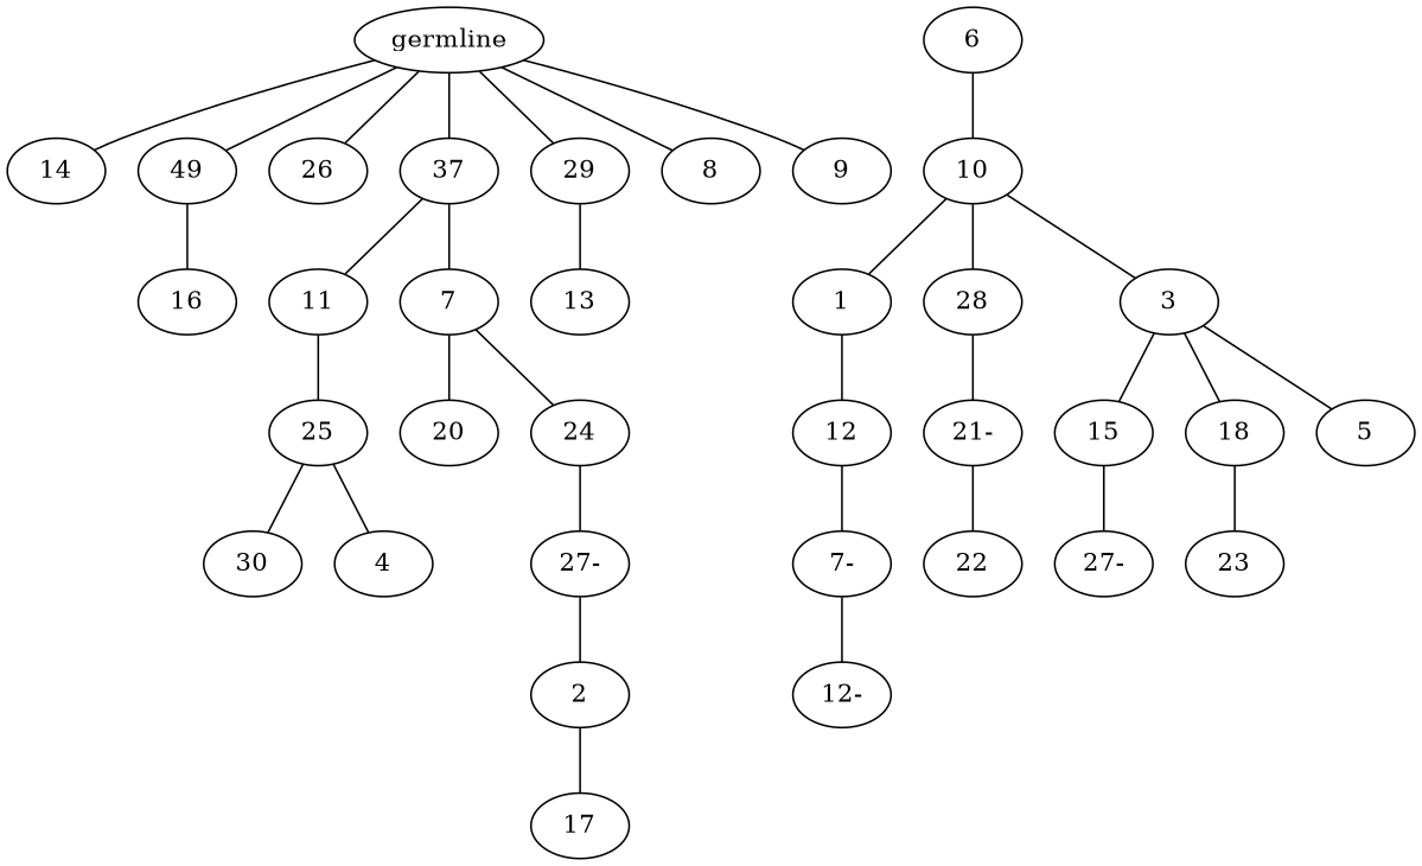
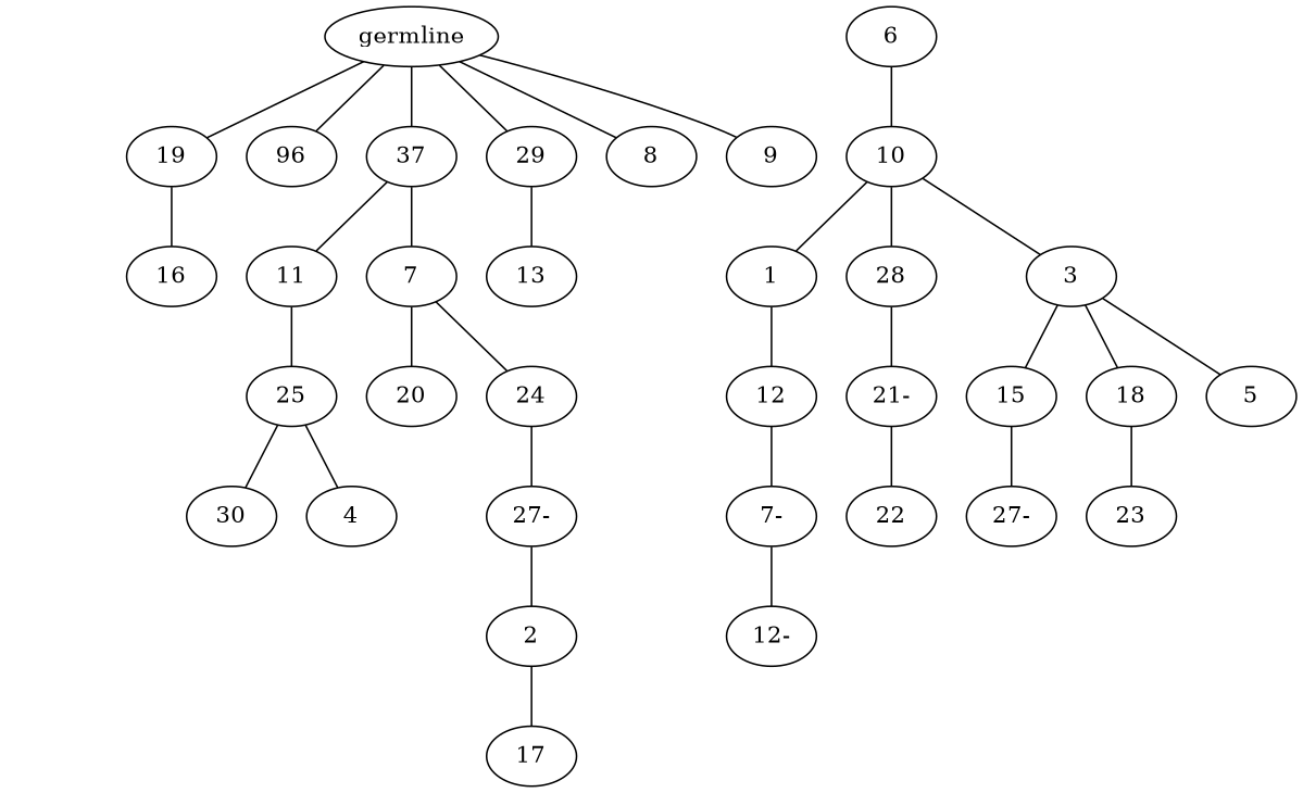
  graph {
    n1 [label=germline]
-   n2 [label=14]
-   n3 [label=49]
-   n4 [label=26]
+   n3 [label=19]
+   n4 [label=96]
    n5 [label=37]
    n6 [label=29]
    n7 [label=8]
    n8 [label=9]
    n9 [label=16]
    n10 [label=11]
    n11 [label=7]
    n12 [label=13]
    n13 [label=25]
    n14 [label=20]
    n15 [label=24]
    n16 [label=30]
    n17 [label=4]
    n18 [label="27-"]
    n19 [label=6]
    n20 [label=10]
    n21 [label=1]
    n22 [label=28]
    n23 [label=3]
    n24 [label=12]
    n25 [label="21-"]
    n26 [label=15]
    n27 [label=18]
    n28 [label=5]
    n29 [label="7-"]
    n30 [label="12-"]
    n31 [label=22]
    n32 [label="27-"]
    n33 [label=23]
    n34 [label=2]
    n35 [label=17]
-   n1 -- n2
    n1 -- n3
    n1 -- n4
    n1 -- n5
    n1 -- n6
    n1 -- n7
    n1 -- n8
    n3 -- n9
    n5 -- n10
    n5 -- n11
    n6 -- n12
    n10 -- n13
    n11 -- n14
    n11 -- n15
    n13 -- n16
    n13 -- n17
    n15 -- n18
    n18 -- n34
    n19 -- n20
    n20 -- n21
    n20 -- n22
    n20 -- n23
    n21 -- n24
    n22 -- n25
    n23 -- n26
    n23 -- n27
    n23 -- n28
    n24 -- n29
    n25 -- n31
    n26 -- n32
    n27 -- n33
    n29 -- n30
    n34 -- n35
  }
